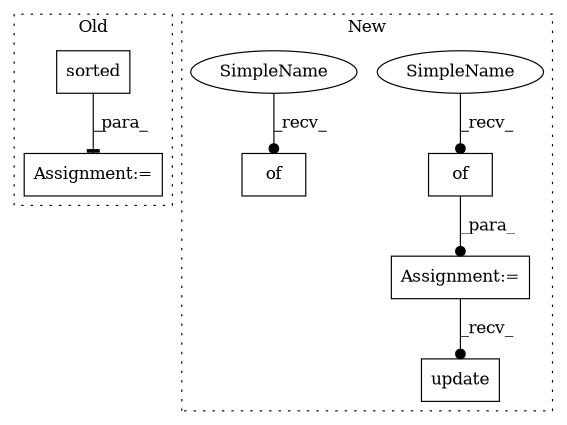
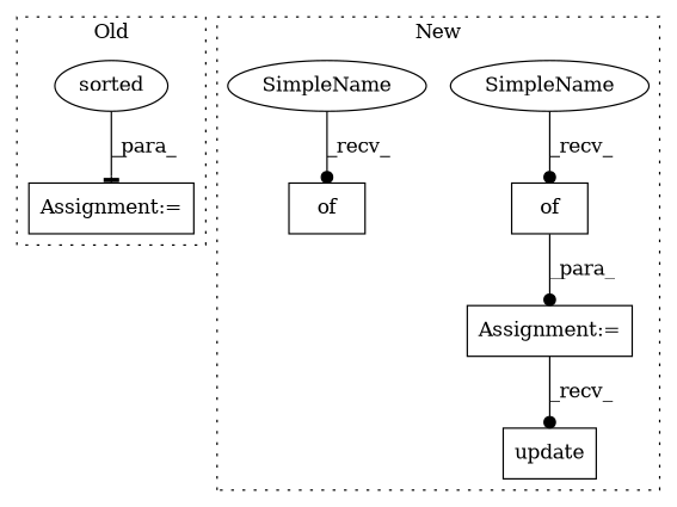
  digraph {
    node [a=32 l=1 shape=box]
    edge [arrowhead=dot]
-   n1 [l="18,-5" label=sorted s="279,421"]
+   n1 [l="18,-5" label=sorted s="279,421" shape=ellipse]
    n2 [a=7 label="Assignment:=" s=278]
    n3 [l="7,1" label=update s="528,555"]
    n4 [a=7 label="Assignment:=" s=220]
    n5 [l="3,1" label=of s="225,326"]
    n6 [l=4 label=of s=500]
    n7 [a=42 l=3 label=SimpleName s=221 shape=ellipse]
    n8 [a=42 l=3 label=SimpleName s=496 shape=ellipse]
    subgraph cluster_1 {
      label=Old
      style=dotted
      n1
      n2
    }
    subgraph cluster_2 {
      label=New
      style=dotted
      n3
      n4
      n5
      n6
      n7
      n8
    }
    n1 -> n2 [label=_para_ arrowhead=tee]
    n4 -> n3 [label=_recv_]
    n5 -> n4 [label=_para_]
    n7 -> n5 [label=_recv_]
    n8 -> n6 [label=_recv_]
  }
